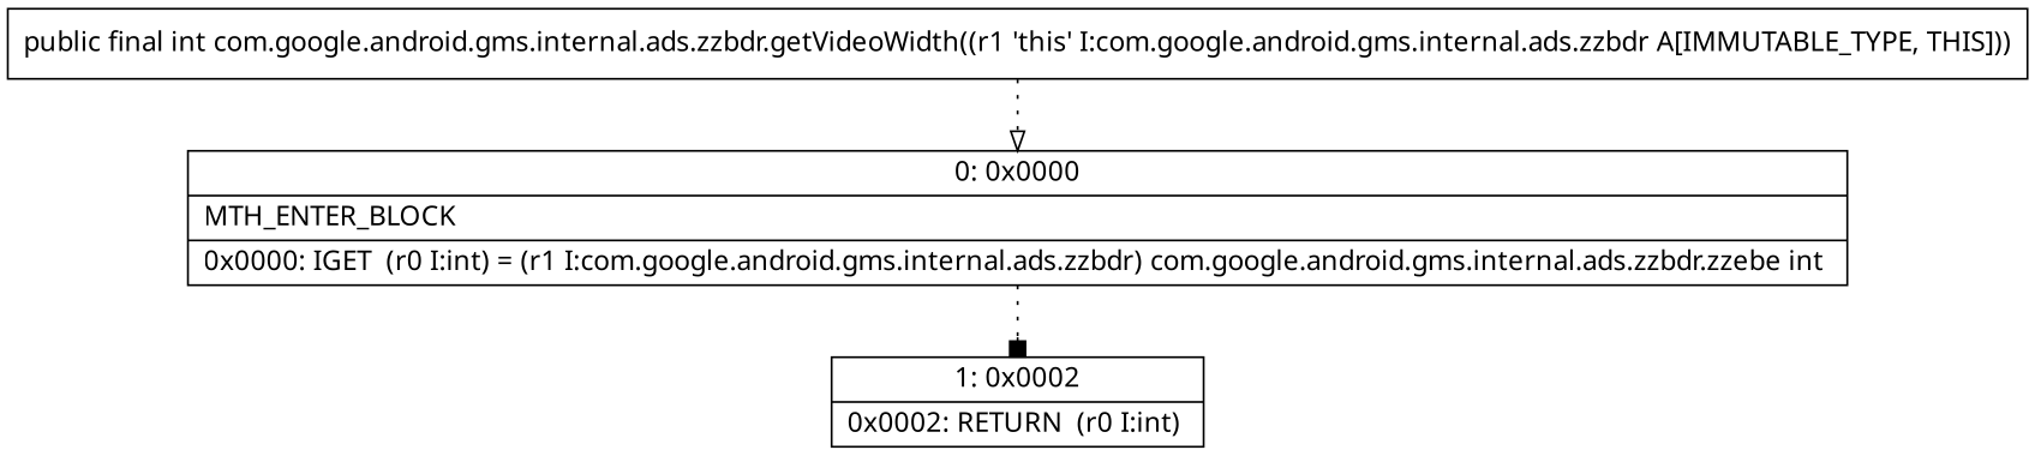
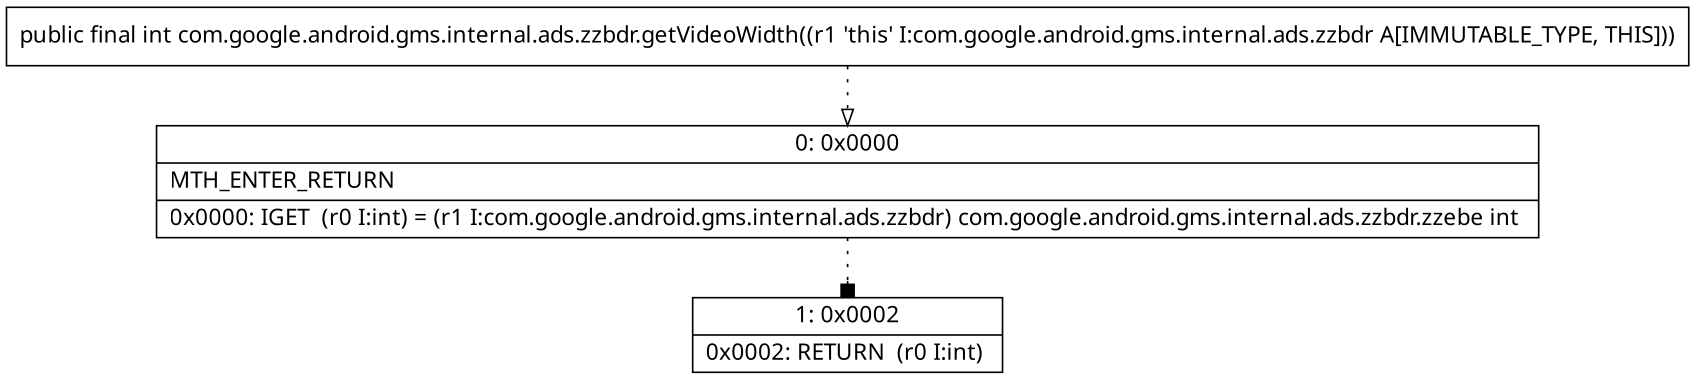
  digraph {
    fontname="Noto Sans"
    node [shape=record fontname="Noto Sans"]
    edge [style=dotted fontname="Noto Sans"]
-   n1 [label="{0\:\ 0x0000|MTH_ENTER_BLOCK\l|0x0000: IGET  (r0 I:int) = (r1 I:com.google.android.gms.internal.ads.zzbdr) com.google.android.gms.internal.ads.zzbdr.zzebe int \l}"]
+   n1 [label="{0\:\ 0x0000|MTH_ENTER_RETURN\l|0x0000: IGET  (r0 I:int) = (r1 I:com.google.android.gms.internal.ads.zzbdr) com.google.android.gms.internal.ads.zzbdr.zzebe int \l}"]
    n2 [label="{1\:\ 0x0002|0x0002: RETURN  (r0 I:int) \l}"]
    n3 [label="{public final int com.google.android.gms.internal.ads.zzbdr.getVideoWidth((r1 'this' I:com.google.android.gms.internal.ads.zzbdr A[IMMUTABLE_TYPE, THIS])) }"]
    n1 -> n2 [arrowhead=box]
    n3 -> n1 [arrowhead=onormal]
  }
